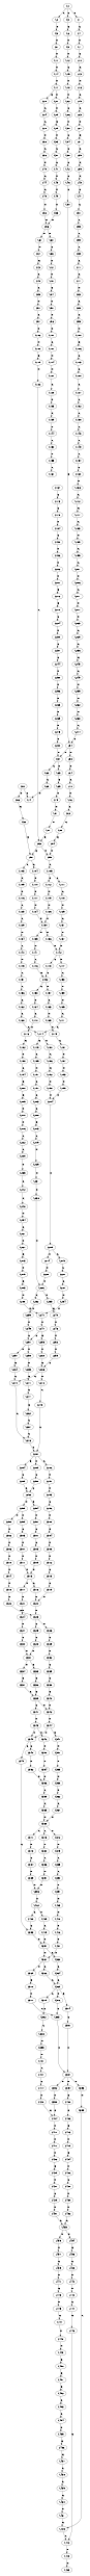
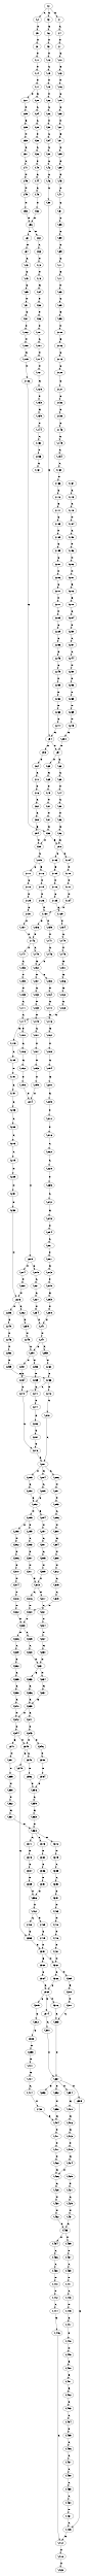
  strict digraph {
    S0
    S1
    S2
    S3
    S4
    S5
    S6
    S7
    S8
    S9
    S10
    S11
    S12
    S13
    S14
    S15
    S16
    S17
    S18
    S19
    S20
    S21
    S22
    S23
    S24
    S25
    S26
    S27
    S28
    S29
    S30
    S31
    S32
    S33
    S34
    S35
    S36
    S37
    S38
    S39
    S40
    S41
    S42
    S43
    S44
    S45
    S46
    S47
    S48
    S49
    S50
    S51
    S52
    S53
    S54
    S55
    S56
    S57
    S58
    S59
    S60
    S61
    S62
    S63
    S64
    S65
    S66
    S67
    S68
    S69
    S70
    S71
    S72
    S73
    S74
    S75
    S76
    S77
    S78
    S79
    S80
    S81
    S82
    S83
    S84
    S85
    S86
    S87
    S88
    S89
    S90
    S91
    S92
    S93
    S94
    S95
    S96
    S97
    S98
    S99
    S100
    S101
    S102
    S103
    S104
    S105
    S106
    S107
    S108
    S109
    S110
    S111
    S112
    S113
    S114
    S115
    S116
    S117
    S118
    S119
    S120
    S121
    S122
    S123
    S124
    S125
    S126
    S127
    S128
    S129
    S130
    S131
    S132
    S133
    S134
    S135
    S136
    S137
    S138
    S139
    S140
    S141
    S142
    S143
    S144
    S145
    S146
    S147
    S148
    S149
    S150
    S151
    S152
    S153
    S154
    S155
    S156
    S157
    S158
    S159
    S160
    S161
    S162
    S163
    S164
    S165
    S166
    S168
    S169
    S170
    S171
    S172
    S167
    S173
    S174
    S175
    S176
    S177
    S178
    S179
    S180
    S181
    S182
    S183
    S184
    S185
    S186
    S187
    S188
    S189
    S190
    S191
    S192
    S193
    S194
    S195
    S196
    S197
    S198
    S199
    S200
    S201
    S202
    S203
    S204
    S205
    S206
    S207
    S208
    S209
    S210
    S211
    S212
    S213
    S214
    S215
    S216
    S217
    S218
    S219
    S220
    S221
    S222
    S223
    S224
    S225
    S226
    S227
    S228
    S229
    S230
    S231
    S232
    S233
    S234
    S235
    S236
    S237
    S238
    S239
    S240
    S241
    S242
    S243
    S244
    S245
    S246
    S247
    S248
    S249
    S250
    S251
    S252
    S253
    S254
    S255
    S256
    S257
    S258
    S259
    S260
    S261
    S262
    S263
    S264
    S265
    S266
    S267
    S268
    S269
    S270
    S271
    S272
    S273
    S274
    S275
    S276
    S277
    S278
    S279
    S280
    S281
    S282
    S283
    S284
    S285
    S286
    S287
    S288
    S289
    S290
    S291
    S292
    S293
    S294
    S295
    S296
    S297
    S298
    S299
    S300
    S301
    S302
    S303
    S304
    S305
    S306
    S307
    S308
    S309
    S310
    S311
    S312
    S313
    S314
    S315
    S316
    S317
    S318
    S319
    S320
    S321
    S322
    S323
    S324
    S325
    S326
    S327
    S328
    S329
    S330
    S331
    S332
    S333
    S334
    S335
    S336
    S337
    S338
    S339
    S340
    S341
    S342
    S343
    S344
    S345
    S346
    S347
    S348
    S349
    S350
    S351
    S352
    S353
    S354
    S355
    S356
    S357
    S358
    S359
    S360
    S361
    S362
    S363
    S364
    S365
    S366
    S367
    S368
    S369
    S370
    S371
    S372
    S373
    S374
    S375
    S376
    S377
    S378
    S379
    S380
    S381
    S382
    S383
    S384
    S385
    S386
    S387
    S388
    S389
    S390
    S391
    S392
    S393
    S394
    S395
    S396
    S397
    S398
    S399
    S400
    S401
    S402
    S403
    S404
    S405
    S406
    S407
    S408
    S409
    S410
    S411
    S412
    S413
    S414
    S415
    S416
    S417
    S418
    S419
    S420
    S421
    S422
    S423
    S424
    S425
    S426
    S427
    S428
    S429
    S430
    S431
    S432
    S433
    S434
    S435
    S436
    S437
    S438
    S439
    S440
    S441
    S442
    S443
    S444
    S445
    S446
    S447
    S448
    S449
    S450
    S451
    S452
    S453
    S454
    S455
    S456
    S457
    S458
    S459
    S460
    S461
    S0 -> S1 [label=C]
    S0 -> S2 [label=G]
    S0 -> S3 [label=C]
    S1 -> S4 [label=C]
    S2 -> S5 [label=T]
    S3 -> S6 [label=G]
    S4 -> S7 [label=A]
    S5 -> S8 [label=A]
    S6 -> S9 [label=A]
    S7 -> S10 [label=C]
    S8 -> S11 [label=A]
    S9 -> S12 [label=A]
    S10 -> S13 [label=G]
    S11 -> S14 [label=A]
    S12 -> S15 [label=C]
    S13 -> S16 [label=A]
    S14 -> S17 [label=A]
    S15 -> S18 [label=A]
    S16 -> S19 [label=C]
    S17 -> S20 [label=G]
    S17 -> S21 [label=T]
    S18 -> S22 [label=A]
    S19 -> S23 [label=C]
    S20 -> S24 [label=C]
    S21 -> S25 [label=T]
    S22 -> S26 [label=C]
    S23 -> S27 [label=T]
    S24 -> S28 [label=C]
    S25 -> S29 [label=G]
    S26 -> S30 [label=A]
    S27 -> S31 [label=G]
    S28 -> S32 [label=T]
    S29 -> S33 [label=A]
    S30 -> S34 [label=C]
    S31 -> S35 [label=C]
    S32 -> S36 [label=C]
    S33 -> S37 [label=C]
    S34 -> S38 [label=C]
    S35 -> S39 [label=G]
    S36 -> S40 [label=T]
    S37 -> S41 [label=C]
    S38 -> S42 [label=C]
    S39 -> S43 [label=G]
    S40 -> S44 [label=C]
    S41 -> S45 [label=A]
    S42 -> S46 [label=C]
    S43 -> S47 [label=C]
    S44 -> S48 [label=C]
    S45 -> S49 [label=A]
    S46 -> S50 [label=C]
    S47 -> S51 [label=C]
    S48 -> S52 [label=A]
    S49 -> S53 [label=A]
    S50 -> S54 [label=G]
    S51 -> S55 [label=C]
    S52 -> S56 [label=T]
    S53 -> S56 [label=T]
    S54 -> S57 [label=T]
    S54 -> S58 [label=A]
    S55 -> S59 [label=C]
    S56 -> S60 [label=T]
    S56 -> S61 [label=A]
    S57 -> S62 [label=C]
    S57 -> S63 [label=A]
    S58 -> S64 [label=T]
    S59 -> S65 [label=C]
    S60 -> S66 [label=G]
    S61 -> S67 [label=A]
    S62 -> S68 [label=C]
    S63 -> S69 [label=G]
    S64 -> S70 [label=C]
    S65 -> S71 [label=C]
    S66 -> S72 [label=A]
    S67 -> S73 [label=G]
    S68 -> S74 [label=A]
    S69 -> S75 [label=T]
    S70 -> S76 [label=T]
    S71 -> S77 [label=G]
    S72 -> S78 [label=A]
    S73 -> S79 [label=C]
-   S80 -> S74 [label=C]
+   S74 -> S80 [label=C]
    S75 -> S81 [label=A]
    S76 -> S82 [label=C]
    S77 -> S83 [label=A]
    S78 -> S84 [label=G]
    S79 -> S85 [label=C]
    S80 -> S86 [label=T]
    S81 -> S87 [label=A]
    S82 -> S88 [label=C]
    S83 -> S89 [label=C]
    S84 -> S90 [label=T]
    S85 -> S91 [label=A]
    S86 -> S92 [label=G]
    S87 -> S93 [label=G]
    S88 -> S94 [label=G]
    S89 -> S95 [label=G]
    S90 -> S96 [label=T]
    S91 -> S97 [label=C]
    S92 -> S98 [label=G]
    S93 -> S98 [label=G]
    S93 -> S99 [label=A]
    S94 -> S99 [label=A]
    S95 -> S100 [label=A]
    S96 -> S101 [label=T]
    S97 -> S102 [label=T]
    S98 -> S103 [label=C]
    S98 -> S104 [label=C]
    S99 -> S105 [label=C]
    S100 -> S106 [label=G]
    S101 -> S107 [label=C]
    S102 -> S108 [label=A]
    S103 -> S109 [label=G]
    S104 -> S110 [label=T]
    S105 -> S111 [label=C]
    S105 -> S112 [label=G]
    S106 -> S113 [label=C]
    S107 -> S114 [label=A]
    S108 -> S115 [label=G]
    S109 -> S116 [label=T]
    S110 -> S117 [label=T]
    S111 -> S118 [label=C]
    S112 -> S119 [label=A]
    S113 -> S120 [label=C]
    S114 -> S121 [label=A]
    S115 -> S122 [label=A]
    S116 -> S123 [label=C]
    S117 -> S124 [label=A]
    S118 -> S125 [label=A]
    S119 -> S126 [label=A]
    S120 -> S127 [label=C]
    S121 -> S128 [label=G]
    S122 -> S93 [label=G]
    S123 -> S129 [label=C]
    S124 -> S130 [label=T]
    S125 -> S131 [label=C]
    S126 -> S130 [label=T]
    S127 -> S132 [label=C]
    S128 -> S133 [label=T]
    S129 -> S134 [label=A]
    S130 -> S135 [label=A]
    S130 -> S136 [label=T]
    S131 -> S137 [label=T]
    S132 -> S138 [label=C]
    S133 -> S139 [label=G]
    S134 -> S140 [label=C]
    S135 -> S141 [label=A]
    S136 -> S142 [label=T]
    S137 -> S142 [label=T]
    S138 -> S143 [label=G]
    S139 -> S144 [label=T]
    S140 -> S145 [label=A]
    S141 -> S146 [label=C]
    S142 -> S147 [label=A]
    S142 -> S148 [label=C]
    S143 -> S149 [label=C]
    S144 -> S150 [label=C]
    S145 -> S151 [label=G]
    S146 -> S152 [label=G]
    S147 -> S153 [label=C]
    S148 -> S152 [label=G]
    S149 -> S154 [label=C]
    S150 -> S155 [label=T]
    S151 -> S156 [label=G]
    S152 -> S157 [label=A]
    S152 -> S158 [label=C]
    S153 -> S159 [label=T]
    S154 -> S160 [label=G]
    S155 -> S161 [label=C]
    S156 -> S162 [label=G]
    S157 -> S163 [label=C]
    S158 -> S164 [label=T]
    S159 -> S165 [label=A]
    S160 -> S166 [label=A]
    S162 -> S168 [label=C]
    S163 -> S169 [label=A]
    S164 -> S170 [label=C]
    S165 -> S171 [label=C]
    S166 -> S172 [label=C]
    S168 -> S174 [label=C]
    S169 -> S175 [label=A]
    S170 -> S176 [label=A]
    S171 -> S174 [label=C]
    S172 -> S177 [label=G]
    S167 -> S173 [label=C]
    S173 -> S178 [label=C]
    S174 -> S179 [label=G]
    S174 -> S180 [label=T]
    S175 -> S181 [label=C]
    S176 -> S182 [label=G]
    S177 -> S183 [label=C]
    S178 -> S184 [label=A]
    S179 -> S185 [label=C]
    S180 -> S186 [label=C]
    S181 -> S187 [label=T]
    S182 -> S188 [label=T]
    S183 -> S189 [label=A]
    S184 -> S190 [label=C]
    S185 -> S191 [label=A]
    S186 -> S192 [label=G]
    S187 -> S193 [label=A]
    S188 -> S194 [label=C]
    S189 -> S195 [label=C]
    S190 -> S196 [label=T]
    S191 -> S197 [label=C]
    S192 -> S198 [label=T]
    S193 -> S199 [label=T]
    S194 -> S200 [label=G]
    S195 -> S201 [label=C]
    S196 -> S202 [label=A]
    S197 -> S203 [label=C]
    S198 -> S204 [label=T]
    S199 -> S204 [label=T]
    S200 -> S205 [label=G]
    S201 -> S206 [label=T]
    S202 -> S207 [label=A]
    S203 -> S208 [label=C]
    S204 -> S209 [label=T]
    S205 -> S210 [label=T]
    S206 -> S211 [label=C]
    S207 -> S212 [label=G]
    S208 -> S213 [label=G]
    S209 -> S214 [label=T]
    S209 -> S215 [label=C]
    S210 -> S216 [label=T]
    S211 -> S217 [label=T]
    S212 -> S218 [label=G]
    S213 -> S219 [label=C]
    S214 -> S220 [label=T]
    S215 -> S221 [label=C]
    S216 -> S222 [label=C]
    S217 -> S223 [label=T]
    S218 -> S224 [label=C]
    S219 -> S225 [label=A]
    S220 -> S226 [label=A]
    S221 -> S227 [label=C]
    S222 -> S228 [label=C]
    S223 -> S229 [label=C]
    S224 -> S230 [label=T]
    S225 -> S231 [label=A]
    S226 -> S232 [label=G]
    S226 -> S233 [label=A]
    S227 -> S234 [label=A]
    S228 -> S235 [label=T]
    S229 -> S236 [label=C]
    S230 -> S237 [label=C]
    S231 -> S238 [label=T]
    S232 -> S239 [label=T]
    S233 -> S240 [label=G]
    S234 -> S241 [label=A]
    S235 -> S242 [label=C]
    S236 -> S243 [label=G]
    S237 -> S244 [label=C]
    S238 -> S226 [label=A]
    S239 -> S245 [label=A]
    S240 -> S246 [label=A]
    S241 -> S247 [label=A]
    S242 -> S248 [label=G]
    S243 -> S249 [label=C]
    S244 -> S250 [label=A]
    S245 -> S251 [label=C]
    S246 -> S252 [label=A]
    S247 -> S251 [label=C]
    S247 -> S253 [label=G]
    S248 -> S254 [label=A]
    S249 -> S255 [label=A]
    S250 -> S256 [label=T]
    S251 -> S257 [label=T]
    S251 -> S258 [label=A]
    S252 -> S259 [label=A]
    S253 -> S260 [label=A]
    S254 -> S261 [label=C]
    S255 -> S262 [label=A]
    S256 -> S263 [label=T]
    S257 -> S264 [label=G]
    S258 -> S265 [label=A]
    S259 -> S266 [label=G]
    S260 -> S266 [label=G]
    S261 -> S267 [label=T]
    S262 -> S268 [label=A]
    S263 -> S269 [label=A]
    S264 -> S270 [label=C]
    S265 -> S271 [label=G]
    S266 -> S270 [label=C]
    S266 -> S272 [label=A]
    S267 -> S273 [label=G]
    S268 -> S274 [label=C]
    S269 -> S275 [label=A]
    S270 -> S276 [label=C]
    S271 -> S277 [label=C]
    S272 -> S278 [label=C]
    S273 -> S279 [label=T]
    S274 -> S54 [label=G]
    S275 -> S280 [label=G]
    S276 -> S281 [label=C]
    S277 -> S282 [label=G]
    S278 -> S281 [label=C]
    S279 -> S283 [label=G]
    S280 -> S57 [label=T]
    S281 -> S284 [label=G]
    S281 -> S285 [label=T]
    S281 -> S286 [label=C]
    S282 -> S287 [label=C]
    S283 -> S288 [label=A]
    S284 -> S289 [label=C]
    S285 -> S290 [label=C]
    S286 -> S291 [label=A]
    S287 -> S276 [label=C]
    S288 -> S241 [label=A]
    S289 -> S292 [label=C]
    S290 -> S292 [label=C]
    S291 -> S293 [label=T]
    S292 -> S294 [label=G]
    S292 -> S295 [label=A]
    S293 -> S296 [label=C]
    S294 -> S297 [label=A]
    S295 -> S298 [label=A]
    S295 -> S299 [label=T]
    S296 -> S300 [label=A]
    S297 -> S301 [label=C]
    S298 -> S302 [label=A]
    S299 -> S303 [label=C]
    S300 -> S304 [label=G]
    S301 -> S305 [label=C]
    S302 -> S306 [label=T]
    S303 -> S307 [label=T]
    S304 -> S308 [label=A]
    S305 -> S309 [label=A]
    S306 -> S310 [label=T]
    S307 -> S311 [label=A]
    S308 -> S312 [label=A]
    S309 -> S313 [label=T]
    S310 -> S314 [label=A]
    S311 -> S313 [label=T]
    S312 -> S315 [label=C]
    S313 -> S316 [label=C]
    S313 -> S317 [label=T]
    S314 -> S318 [label=T]
    S315 -> S319 [label=C]
    S316 -> S320 [label=A]
    S317 -> S321 [label=T]
    S318 -> S322 [label=A]
    S319 -> S320 [label=A]
    S320 -> S323 [label=T]
    S321 -> S324 [label=T]
    S322 -> S323 [label=T]
    S323 -> S325 [label=C]
    S323 -> S326 [label=A]
    S324 -> S327 [label=T]
    S325 -> S328 [label=G]
    S326 -> S329 [label=C]
    S327 -> S330 [label=G]
    S328 -> S331 [label=A]
    S329 -> S332 [label=T]
    S330 -> S331 [label=A]
    S331 -> S333 [label=G]
    S331 -> S334 [label=A]
    S332 -> S335 [label=C]
    S333 -> S336 [label=G]
    S334 -> S337 [label=G]
    S335 -> S338 [label=C]
    S336 -> S339 [label=G]
    S337 -> S339 [label=G]
    S338 -> S340 [label=G]
    S339 -> S341 [label=C]
    S339 -> S342 [label=A]
    S340 -> S342 [label=A]
    S341 -> S343 [label=T]
    S342 -> S344 [label=T]
    S343 -> S345 [label=A]
    S343 -> S346 [label=T]
    S344 -> S345 [label=A]
    S344 -> S347 [label=G]
    S345 -> S348 [label=C]
    S345 -> S349 [label=C]
    S346 -> S350 [label=T]
    S347 -> S351 [label=A]
    S348 -> S352 [label=T]
    S349 -> S353 [label=C]
    S350 -> S354 [label=T]
    S351 -> S355 [label=T]
    S352 -> S356 [label=T]
    S353 -> S357 [label=T]
    S354 -> S356 [label=T]
    S355 -> S358 [label=A]
    S356 -> S359 [label=C]
    S357 -> S360 [label=G]
    S357 -> S361 [label=A]
    S358 -> S362 [label=T]
    S359 -> S363 [label=G]
    S360 -> S364 [label=C]
    S361 -> S365 [label=A]
    S361 -> S366 [label=C]
    S362 -> S367 [label=G]
    S363 -> S368 [label=A]
    S364 -> S369 [label=C]
    S365 -> S370 [label=G]
    S366 -> S369 [label=C]
    S367 -> S368 [label=A]
    S368 -> S371 [label=C]
    S368 -> S372 [label=T]
    S368 -> S373 [label=C]
    S369 -> S374 [label=G]
    S369 -> S375 [label=C]
    S369 -> S376 [label=T]
    S370 -> S377 [label=T]
    S371 -> S378 [label=A]
    S372 -> S379 [label=A]
    S373 -> S380 [label=T]
    S374 -> S381 [label=C]
    S375 -> S382 [label=C]
    S376 -> S383 [label=C]
    S377 -> S383 [label=C]
    S378 -> S384 [label=G]
    S379 -> S385 [label=C]
    S380 -> S386 [label=C]
    S381 -> S387 [label=T]
    S382 -> S388 [label=C]
    S383 -> S387 [label=T]
    S384 -> S389 [label=A]
    S385 -> S390 [label=G]
    S386 -> S391 [label=A]
    S387 -> S392 [label=T]
    S387 -> S393 [label=T]
    S387 -> S394 [label=A]
    S388 -> S395 [label=A]
    S389 -> S396 [label=A]
    S390 -> S397 [label=T]
    S391 -> S396 [label=A]
    S392 -> S398 [label=A]
-   S393 -> S399 [label=A]
+   S387 -> S399 [label=A]
    S394 -> S400 [label=G]
    S395 -> S401 [label=A]
    S396 -> S402 [label=A]
    S397 -> S403 [label=A]
    S398 -> S404 [label=G]
    S399 -> S405 [label=G]
    S400 -> S406 [label=G]
    S401 -> S407 [label=G]
    S402 -> S408 [label=C]
    S402 -> S409 [label=T]
    S403 -> S410 [label=A]
    S404 -> S411 [label=T]
    S405 -> S412 [label=G]
    S406 -> S413 [label=G]
    S407 -> S414 [label=C]
    S408 -> S353 [label=C]
    S409 -> S415 [label=C]
    S410 -> S416 [label=T]
    S411 -> S417 [label=T]
    S412 -> S418 [label=T]
    S413 -> S419 [label=T]
    S414 -> S420 [label=A]
    S415 -> S357 [label=T]
    S416 -> S421 [label=T]
    S417 -> S422 [label=T]
    S418 -> S423 [label=A]
    S419 -> S424 [label=G]
    S420 -> S404 [label=G]
    S421 -> S361 [label=A]
-   S422 -> S425 [label=G]
+   S422 -> S426 [label=G]
    S424 -> S426 [label=T]
    S425 -> S427 [label=T]
    S426 -> S428 [label=C]
    S427 -> S429 [label=C]
    S428 -> S430 [label=A]
    S429 -> S431 [label=A]
    S430 -> S432 [label=A]
    S431 -> S433 [label=C]
    S432 -> S433 [label=C]
    S433 -> S434 [label=T]
    S433 -> S435 [label=A]
    S434 -> S436 [label=G]
    S435 -> S437 [label=T]
    S436 -> S438 [label=C]
    S437 -> S439 [label=C]
    S438 -> S440 [label=A]
    S439 -> S441 [label=T]
    S440 -> S442 [label=T]
    S441 -> S443 [label=G]
    S442 -> S444 [label=C]
    S443 -> S445 [label=A]
    S444 -> S446 [label=G]
    S445 -> S447 [label=C]
    S446 -> S412 [label=G]
    S447 -> S448 [label=T]
    S448 -> S449 [label=A]
    S449 -> S450 [label=G]
    S450 -> S451 [label=G]
    S451 -> S452 [label=G]
    S452 -> S453 [label=C]
    S453 -> S454 [label=C]
    S454 -> S455 [label=T]
    S455 -> S456 [label=G]
    S456 -> S457 [label=G]
    S457 -> S458 [label=C]
    S458 -> S459 [label=C]
    S459 -> S460 [label=G]
    S460 -> S461 [label=A]
    S461 -> S405 [label=G]
  }
